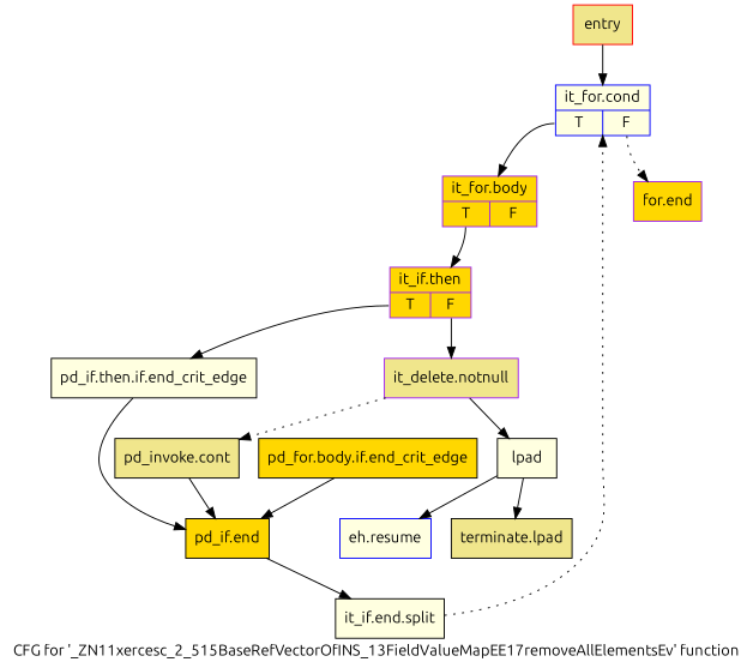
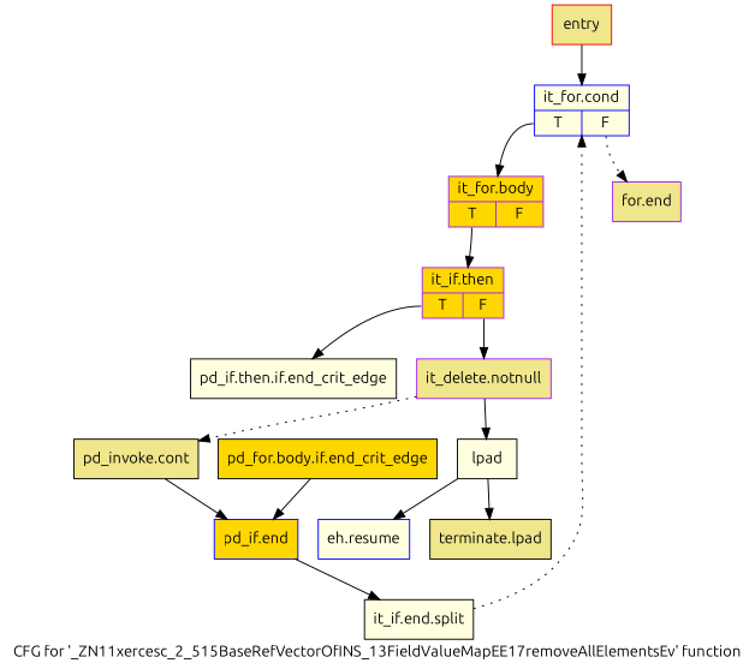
  digraph {
    fontname=Ubuntu
    label="CFG for '_ZN11xercesc_2_515BaseRefVectorOfINS_13FieldValueMapEE17removeAllElementsEv' function"
    node [color=black fillcolor=khaki fontname=Ubuntu shape=record style=filled]
    edge [fontname=Ubuntu style=solid]
    n1 [color=red label="{entry}"]
    n2 [color=blue fillcolor=lightyellow label="{it_for.cond|{<s0>T|<s1>F}}"]
    n3 [color=purple fillcolor=gold label="{it_for.body|{<s0>T|<s1>F}}"]
-   n4 [color=purple fillcolor=gold label="{for.end}"]
+   n4 [color=purple label="{for.end}"]
    n5 [color=purple fillcolor=gold label="{it_if.then|{<s0>T|<s1>F}}"]
    n6 [fillcolor=lightyellow label="{pd_if.then.if.end_crit_edge}"]
    n7 [color=purple label="{it_delete.notnull}"]
    n8 [fillcolor=gold label="{pd_for.body.if.end_crit_edge}"]
-   n9 [fillcolor=gold label="{pd_if.end}"]
+   n9 [color=blue fillcolor=gold label="{pd_if.end}"]
    n10 [label="{pd_invoke.cont}"]
    n11 [fillcolor=lightyellow label="{lpad}"]
    n12 [fillcolor=lightyellow label="{it_if.end.split}"]
    n13 [color=blue fillcolor=lightyellow label="{eh.resume}"]
    n14 [label="{terminate.lpad}"]
    n1 -> n2
    n2 -> n3 [tailport=s0]
    n2 -> n4 [style=dotted tailport=s1]
    n3 -> n5 [tailport=s0]
    n5 -> n6 [tailport=s0]
    n5 -> n7 [tailport=s1]
-   n6 -> n9
    n7 -> n10 [style=dotted]
    n7 -> n11
    n8 -> n9
    n9 -> n12
    n10 -> n9
    n11 -> n13
    n11 -> n14
    n12 -> n2 [style=dotted]
  }
